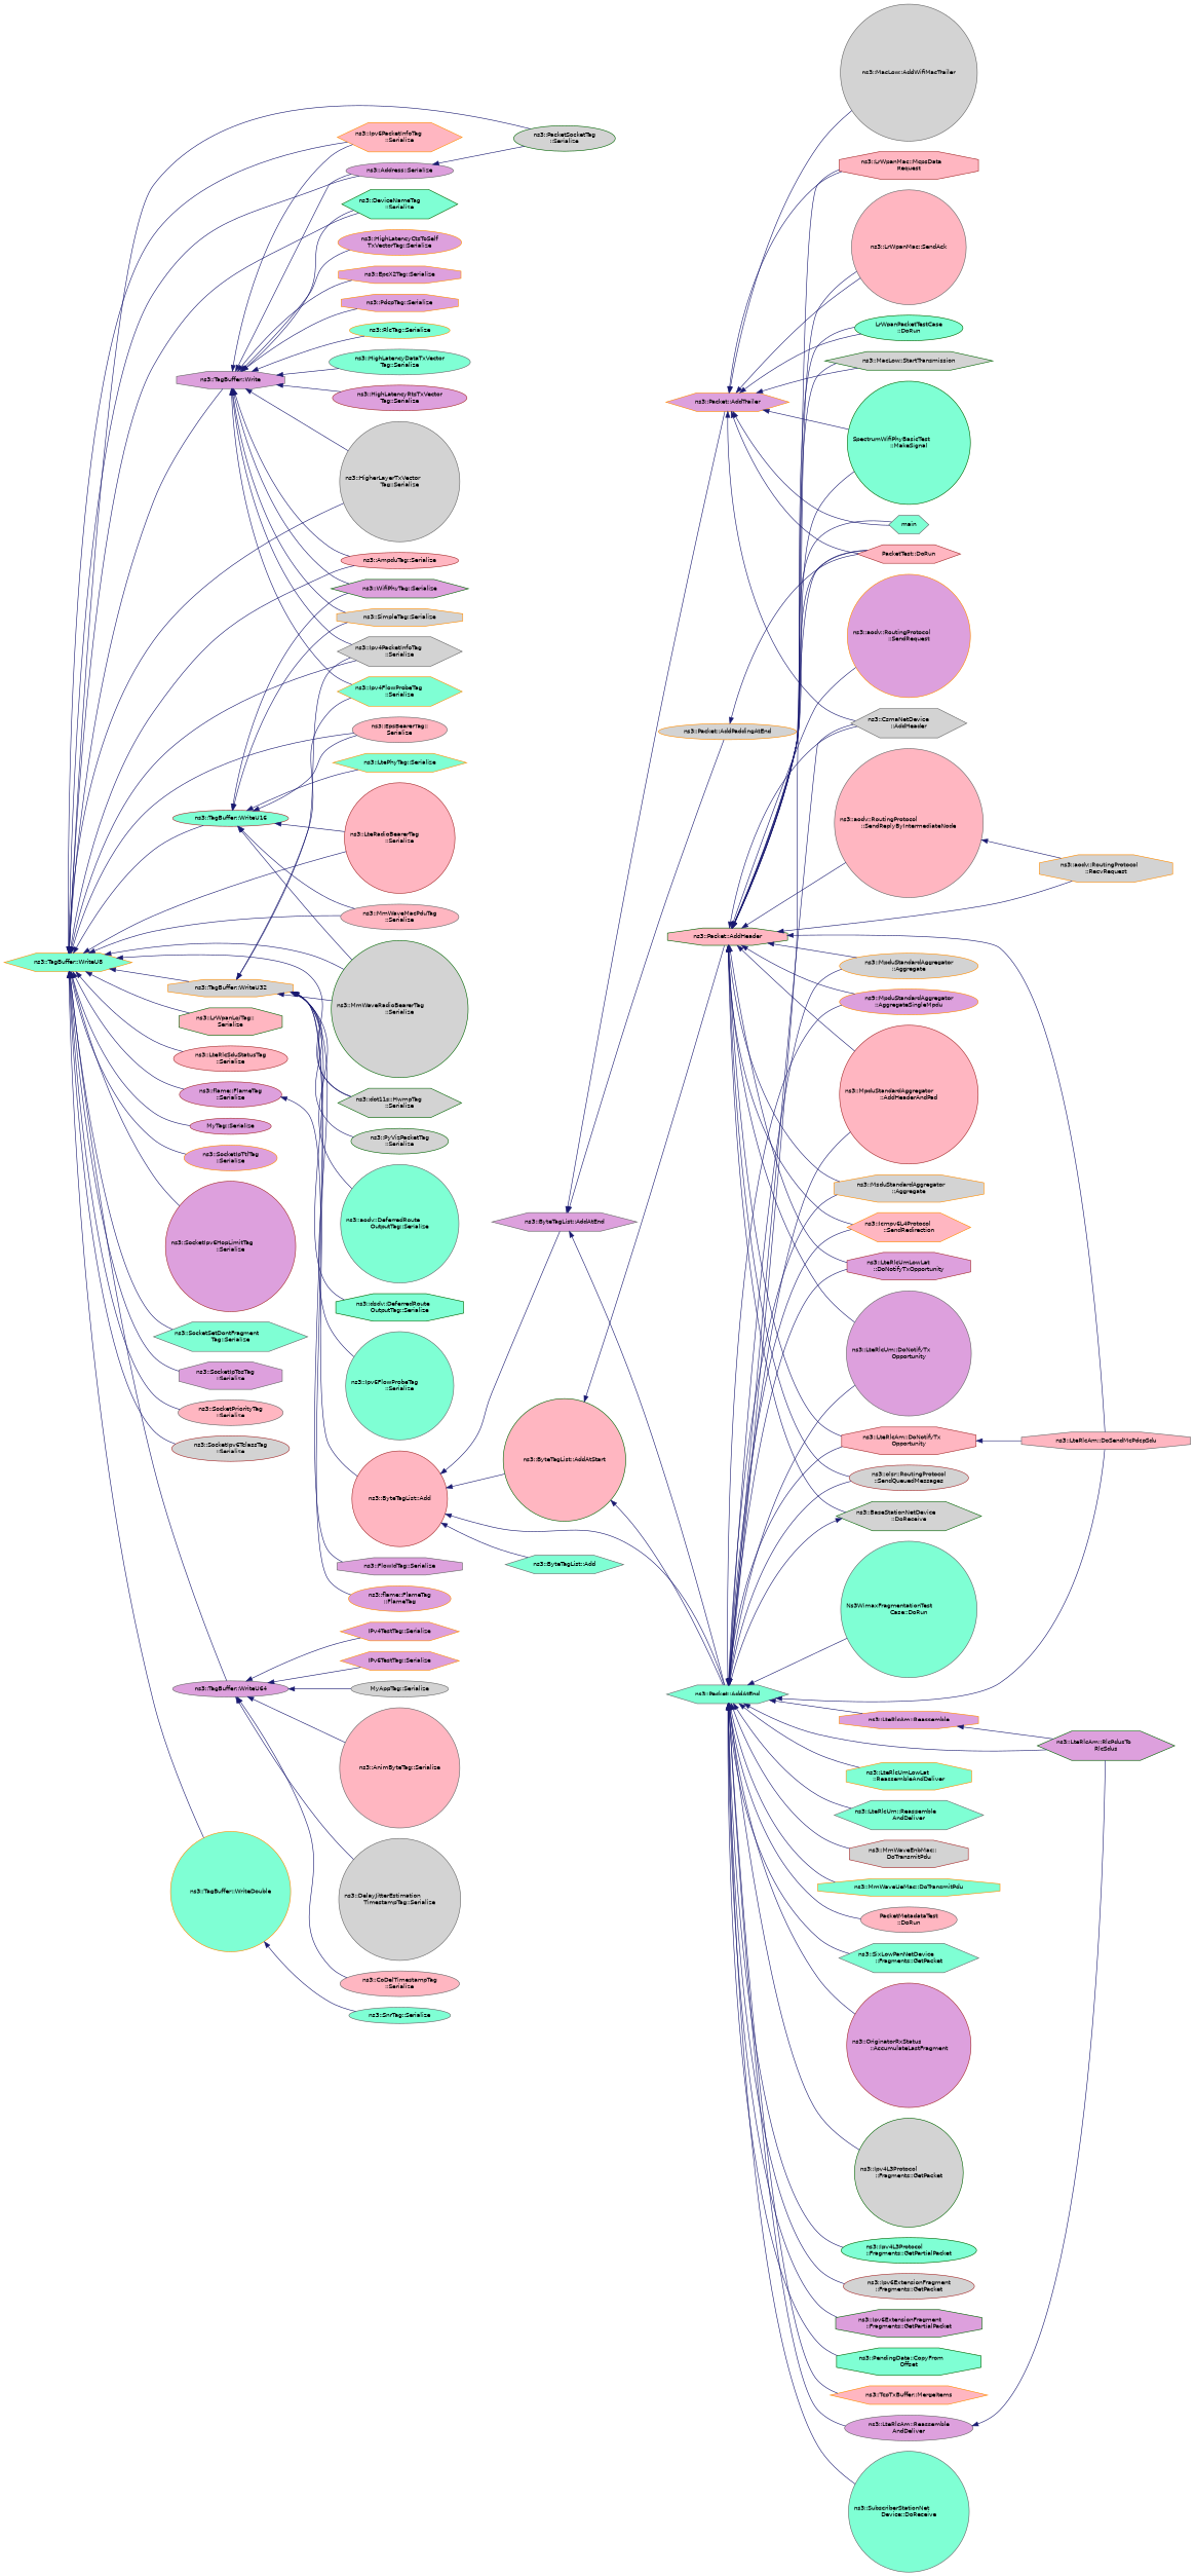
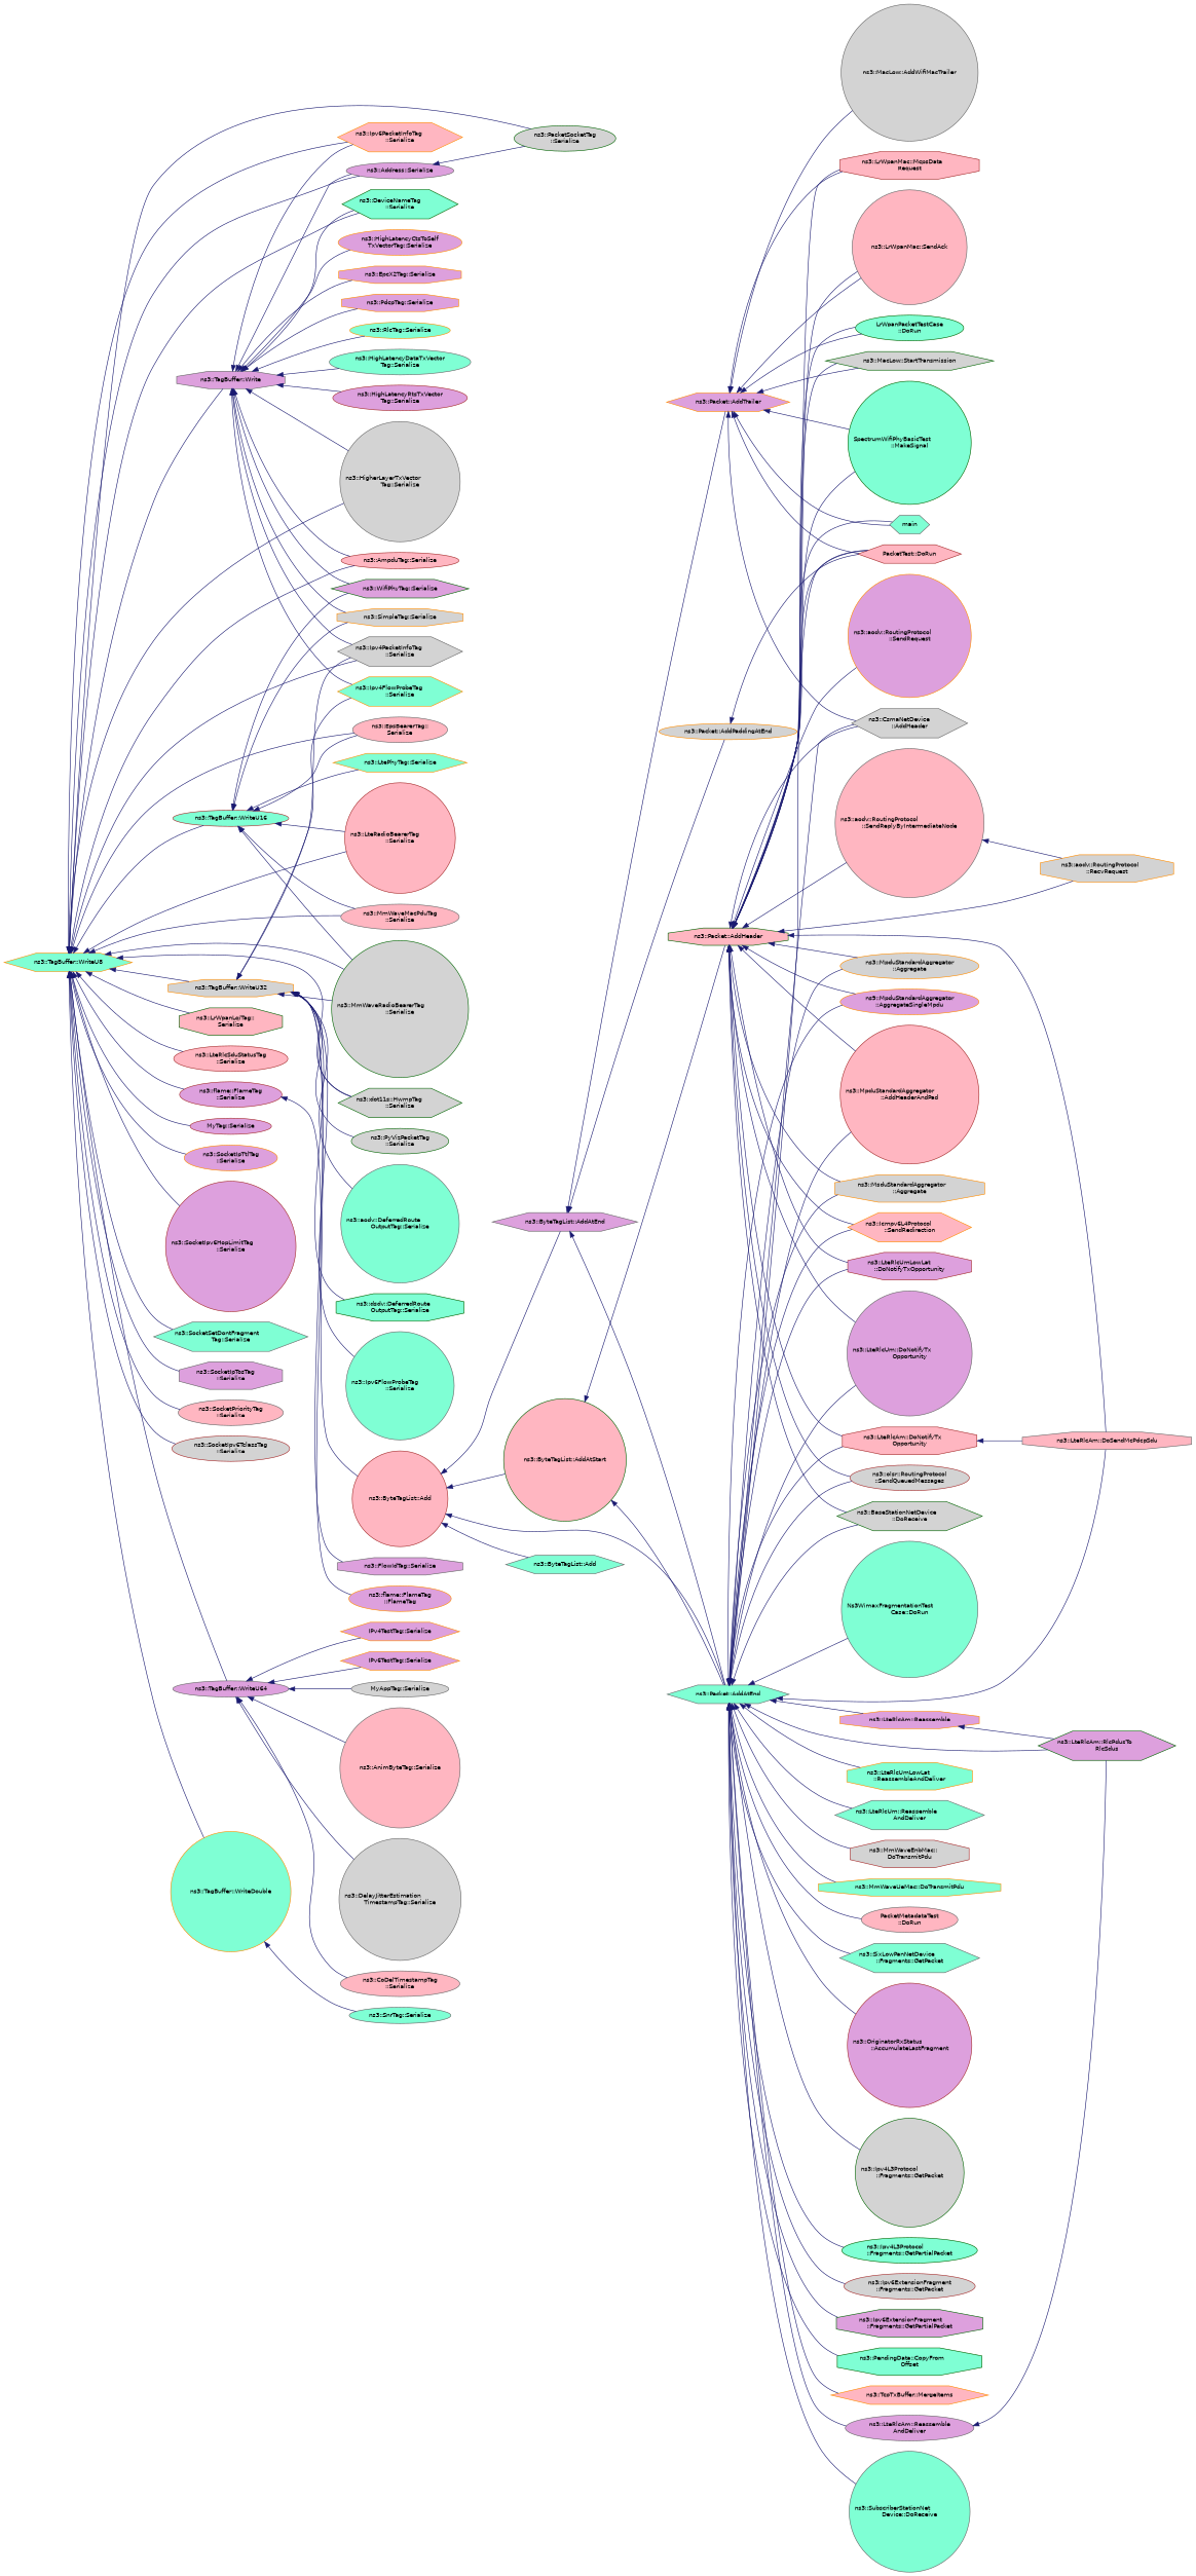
  digraph {
    rankdir=LR
    node [color=gray40 fillcolor=plum fontname=Helvetica fontsize=10 shape=ellipse style=filled]
    edge [color=midnightblue dir=back fontname=Helvetica fontsize=10 labelfontname=Helvetica labelfontsize=10 style=solid]
    n1 [color=darkorange fillcolor=aquamarine fontcolor=black height=0.2 label="ns3::TagBuffer::WriteU8" shape=hexagon width=0.4]
    n2 [fillcolor=lightgrey height=0.2 label="ns3::Ipv4PacketInfoTag\l::Serialize" shape=hexagon width=0.4]
    n3 [color=darkorange fillcolor=lightpink height=0.2 label="ns3::Ipv6PacketInfoTag\l::Serialize" shape=hexagon width=0.4]
    n4 [color=darkgreen fillcolor=lightpink height=0.2 label="ns3::LrWpanLqiTag::\lSerialize" shape=octagon width=0.4]
    n5 [fillcolor=lightpink height=0.2 label="ns3::EpsBearerTag::\lSerialize" width=0.4]
    n6 [color=brown fillcolor=lightpink height=0.2 label="ns3::LteRadioBearerTag\l::Serialize" shape=circle width=0.4]
    n7 [color=brown fillcolor=lightpink height=0.2 label="ns3::LteRlcSduStatusTag\l::Serialize" width=0.4]
    n8 [color=darkgreen fillcolor=lightgrey height=0.2 label="ns3::dot11s::HwmpTag\l::Serialize" shape=hexagon width=0.4]
    n9 [color=brown height=0.2 label="ns3::flame::FlameTag\l::Serialize" width=0.4]
    n10 [fillcolor=lightpink height=0.2 label="ns3::MmWaveMacPduTag\l::Serialize" width=0.4]
    n11 [color=darkgreen fillcolor=lightgrey height=0.2 label="ns3::MmWaveRadioBearerTag\l::Serialize" shape=circle width=0.4]
    n12 [color=brown height=0.2 label="MyTag::Serialize" width=0.4]
    n13 [height=0.2 label="ns3::Address::Serialize" width=0.4]
    n14 [color=darkgreen fillcolor=lightgrey height=0.2 label="ns3::PacketSocketTag\l::Serialize" width=0.4]
    n15 [color=darkorange height=0.2 label="ns3::SocketIpTtlTag\l::Serialize" width=0.4]
    n16 [color=brown height=0.2 label="ns3::SocketIpv6HopLimitTag\l::Serialize" shape=circle width=0.4]
    n17 [fillcolor=aquamarine height=0.2 label="ns3::SocketSetDontFragment\lTag::Serialize" shape=hexagon width=0.4]
    n18 [height=0.2 label="ns3::SocketIpTosTag\l::Serialize" shape=octagon width=0.4]
    n19 [fillcolor=lightpink height=0.2 label="ns3::SocketPriorityTag\l::Serialize" width=0.4]
    n20 [color=brown fillcolor=lightgrey height=0.2 label="ns3::SocketIpv6TclassTag\l::Serialize" width=0.4]
    n21 [height=0.2 label="ns3::TagBuffer::WriteU64" width=0.4]
    n22 [color=darkorange fillcolor=aquamarine height=0.2 label="ns3::TagBuffer::WriteDouble" shape=circle width=0.4]
    n23 [height=0.2 label="ns3::TagBuffer::Write" shape=octagon width=0.4]
    n24 [color=darkgreen fillcolor=aquamarine height=0.2 label="ns3::DeviceNameTag\l::Serialize" shape=hexagon width=0.4]
    n25 [fillcolor=lightgrey height=0.2 label="ns3::HigherLayerTxVector\lTag::Serialize" shape=circle width=0.4]
    n26 [color=brown fillcolor=lightpink height=0.2 label="ns3::AmpduTag::Serialize" width=0.4]
    n27 [color=brown fillcolor=aquamarine height=0.2 label="ns3::TagBuffer::WriteU16" width=0.4]
    n28 [color=darkorange fillcolor=lightgrey height=0.2 label="ns3::TagBuffer::WriteU32" shape=octagon width=0.4]
    n29 [color=darkorange height=0.2 label="ns3::flame::FlameTag\l::FlameTag" width=0.4]
    n30 [color=darkorange height=0.2 label="IPv4TestTag::Serialize" shape=hexagon width=0.4]
    n31 [color=darkorange height=0.2 label="IPv6TestTag::Serialize" shape=hexagon width=0.4]
    n32 [fillcolor=lightgrey height=0.2 label="MyAppTag::Serialize" width=0.4]
    n33 [fillcolor=lightpink height=0.2 label="ns3::AnimByteTag::Serialize" shape=circle width=0.4]
    n34 [fillcolor=lightgrey height=0.2 label="ns3::DelayJitterEstimation\lTimestampTag::Serialize" shape=circle width=0.4]
    n35 [fillcolor=lightpink height=0.2 label="ns3::CoDelTimestampTag\l::Serialize" width=0.4]
    n36 [fillcolor=aquamarine height=0.2 label="ns3::SnrTag::Serialize" width=0.4]
    n37 [color=darkorange fillcolor=aquamarine height=0.2 label="ns3::Ipv4FlowProbeTag\l::Serialize" shape=hexagon width=0.4]
    n38 [color=darkorange height=0.2 label="ns3::EpcX2Tag::Serialize" shape=octagon width=0.4]
    n39 [color=darkorange height=0.2 label="ns3::PdcpTag::Serialize" shape=octagon width=0.4]
    n40 [color=darkorange fillcolor=aquamarine height=0.2 label="ns3::RlcTag::Serialize" width=0.4]
    n41 [color=darkorange fillcolor=lightgrey height=0.2 label="ns3::SimpleTag::Serialize" shape=octagon width=0.4]
    n42 [color=darkgreen height=0.2 label="ns3::WifiPhyTag::Serialize" shape=hexagon width=0.4]
    n43 [fillcolor=aquamarine height=0.2 label="ns3::HighLatencyDataTxVector\lTag::Serialize" width=0.4]
    n44 [color=brown height=0.2 label="ns3::HighLatencyRtsTxVector\lTag::Serialize" width=0.4]
    n45 [color=darkorange height=0.2 label="ns3::HighLatencyCtsToSelf\lTxVectorTag::Serialize" width=0.4]
    n46 [color=darkorange fillcolor=aquamarine height=0.2 label="ns3::LtePhyTag::Serialize" shape=hexagon width=0.4]
    n47 [fillcolor=aquamarine height=0.2 label="ns3::aodv::DeferredRoute\lOutputTag::Serialize" shape=circle width=0.4]
    n48 [color=darkgreen fillcolor=aquamarine height=0.2 label="ns3::dsdv::DeferredRoute\lOutputTag::Serialize" shape=octagon width=0.4]
    n49 [fillcolor=aquamarine height=0.2 label="ns3::Ipv6FlowProbeTag\l::Serialize" shape=circle width=0.4]
    n50 [color=brown fillcolor=lightpink height=0.2 label="ns3::ByteTagList::Add" shape=circle width=0.4]
    n51 [height=0.2 label="ns3::FlowIdTag::Serialize" shape=octagon width=0.4]
    n52 [color=darkgreen fillcolor=lightgrey height=0.2 label="ns3::PyVizPacketTag\l::Serialize" width=0.4]
    n53 [fillcolor=aquamarine height=0.2 label="ns3::ByteTagList::Add" shape=hexagon width=0.4]
    n54 [height=0.2 label="ns3::ByteTagList::AddAtEnd" shape=hexagon width=0.4]
    n55 [fillcolor=aquamarine height=0.2 label="ns3::Packet::AddAtEnd" shape=hexagon width=0.4]
    n56 [color=darkgreen fillcolor=lightpink height=0.2 label="ns3::ByteTagList::AddAtStart" shape=circle width=0.4]
    n57 [color=darkorange height=0.2 label="ns3::Packet::AddTrailer" shape=hexagon width=0.4]
    n58 [color=darkorange fillcolor=lightgrey height=0.2 label="ns3::Packet::AddPaddingAtEnd" width=0.4]
    n59 [fillcolor=lightgrey height=0.2 label="ns3::CsmaNetDevice\l::AddHeader" shape=hexagon width=0.4]
    n60 [color=brown fillcolor=lightpink height=0.2 label="PacketTest::DoRun" shape=hexagon width=0.4]
    n61 [color=darkorange fillcolor=lightpink height=0.2 label="ns3::Icmpv6L4Protocol\l::SendRedirection" shape=hexagon width=0.4]
    n62 [color=darkgreen fillcolor=lightgrey height=0.2 label="ns3::Ipv4L3Protocol\l::Fragments::GetPacket" shape=circle width=0.4]
    n63 [color=darkgreen fillcolor=aquamarine height=0.2 label="ns3::Ipv4L3Protocol\l::Fragments::GetPartialPacket" width=0.4]
    n64 [color=brown fillcolor=lightgrey height=0.2 label="ns3::Ipv6ExtensionFragment\l::Fragments::GetPacket" width=0.4]
    n65 [color=darkgreen height=0.2 label="ns3::Ipv6ExtensionFragment\l::Fragments::GetPartialPacket" shape=octagon width=0.4]
    n66 [color=darkgreen fillcolor=aquamarine height=0.2 label="ns3::PendingData::CopyFrom\lOffset" shape=octagon width=0.4]
    n67 [color=darkorange fillcolor=lightpink height=0.2 label="ns3::TcpTxBuffer::MergeItems" shape=hexagon width=0.4]
    n68 [color=brown fillcolor=lightpink height=0.2 label="ns3::LteRlcAm::DoNotifyTx\lOpportunity" shape=octagon width=0.4]
    n69 [fillcolor=lightpink height=0.2 label="ns3::LteRlcAm::DoSendMcPdcpSdu" shape=octagon width=0.4]
    n70 [height=0.2 label="ns3::LteRlcAm::Reassemble\lAndDeliver" width=0.4]
    n71 [color=darkgreen height=0.2 label="ns3::LteRlcAm::RlcPdusTo\lRlcSdus" shape=hexagon width=0.4]
    n72 [color=darkorange height=0.2 label="ns3::LteRlcAm::Reassemble" shape=octagon width=0.4]
    n73 [color=brown height=0.2 label="ns3::LteRlcUmLowLat\l::DoNotifyTxOpportunity" shape=octagon width=0.4]
    n74 [color=darkorange fillcolor=aquamarine height=0.2 label="ns3::LteRlcUmLowLat\l::ReassembleAndDeliver" shape=octagon width=0.4]
    n75 [height=0.2 label="ns3::LteRlcUm::DoNotifyTx\lOpportunity" shape=circle width=0.4]
    n76 [fillcolor=aquamarine height=0.2 label="ns3::LteRlcUm::Reassemble\lAndDeliver" shape=hexagon width=0.4]
    n77 [color=brown fillcolor=lightgrey height=0.2 label="ns3::MmWaveEnbMac::\lDoTransmitPdu" shape=octagon width=0.4]
    n78 [color=darkorange fillcolor=aquamarine height=0.2 label="ns3::MmWaveUeMac::DoTransmitPdu" shape=octagon width=0.4]
    n79 [fillcolor=lightpink height=0.2 label="PacketMetadataTest\l::DoRun" width=0.4]
    n80 [color=brown fillcolor=lightgrey height=0.2 label="ns3::olsr::RoutingProtocol\l::SendQueuedMessages" width=0.4]
    n81 [fillcolor=aquamarine height=0.2 label="ns3::SixLowPanNetDevice\l::Fragments::GetPacket" shape=hexagon width=0.4]
    n82 [color=brown height=0.2 label="ns3::OriginatorRxStatus\l::AccumulateLastFragment" shape=circle width=0.4]
    n83 [color=darkorange fillcolor=lightgrey height=0.2 label="ns3::MpduStandardAggregator\l::Aggregate" width=0.4]
    n84 [color=darkorange height=0.2 label="ns9::MpduStandardAggregator\l::AggregateSingleMpdu" width=0.4]
    n85 [color=brown fillcolor=lightpink height=0.2 label="ns3::MpduStandardAggregator\l::AddHeaderAndPad" shape=circle width=0.4]
    n86 [color=darkorange fillcolor=lightgrey height=0.2 label="ns3::MsduStandardAggregator\l::Aggregate" shape=octagon width=0.4]
    n87 [color=darkgreen fillcolor=lightgrey height=0.2 label="ns3::BaseStationNetDevice\l::DoReceive" shape=hexagon width=0.4]
    n88 [fillcolor=aquamarine height=0.2 label="ns3::SubscriberStationNet\lDevice::DoReceive" shape=circle width=0.4]
    n89 [fillcolor=aquamarine height=0.2 label="Ns3WimaxFragmentationTest\lCase::DoRun" shape=circle width=0.4]
    n90 [color=darkgreen fillcolor=lightpink height=0.2 label="ns3::Packet::AddHeader" shape=octagon width=0.4]
    n91 [fillcolor=aquamarine height=0.2 label=main shape=hexagon width=0.4]
    n92 [color=brown fillcolor=lightpink height=0.2 label="ns3::LrWpanMac::McpsData\lRequest" shape=octagon width=0.4]
    n93 [fillcolor=lightpink height=0.2 label="ns3::LrWpanMac::SendAck" shape=circle width=0.4]
    n94 [color=darkgreen fillcolor=aquamarine height=0.2 label="LrWpanPacketTestCase\l::DoRun" width=0.4]
    n95 [color=darkgreen fillcolor=lightgrey height=0.2 label="ns3::MacLow::StartTransmission" shape=hexagon width=0.4]
    n96 [fillcolor=lightgrey height=0.2 label="ns3::MacLow::AddWifiMacTrailer" shape=circle width=0.4]
    n97 [color=darkgreen fillcolor=aquamarine height=0.2 label="SpectrumWifiPhyBasicTest\l::MakeSignal" shape=circle width=0.4]
    n98 [color=darkorange height=0.2 label="ns3::aodv::RoutingProtocol\l::SendRequest" shape=circle width=0.4]
    n99 [color=darkorange fillcolor=lightgrey height=0.2 label="ns3::aodv::RoutingProtocol\l::RecvRequest" shape=octagon width=0.4]
    n100 [fillcolor=lightpink height=0.2 label="ns3::aodv::RoutingProtocol\l::SendReplyByIntermediateNode" shape=circle width=0.4]
    n1 -> n2
    n1 -> n3
    n1 -> n4
    n1 -> n5
    n1 -> n6
    n1 -> n7
    n1 -> n8
    n1 -> n9
    n1 -> n10
    n1 -> n11
    n1 -> n12
    n1 -> n13
    n1 -> n14
    n1 -> n15
    n1 -> n16
    n1 -> n17
    n1 -> n18
    n1 -> n19
    n1 -> n20
    n1 -> n21
    n1 -> n22
    n1 -> n23
    n1 -> n24
    n1 -> n25
    n1 -> n26
    n1 -> n27
    n1 -> n28
    n9 -> n29
    n13 -> n14
    n21 -> n30
    n21 -> n31
    n21 -> n32
    n21 -> n33
    n21 -> n34
    n21 -> n35
    n22 -> n36
    n23 -> n2
    n23 -> n3
    n23 -> n13
    n23 -> n24
    n23 -> n25
    n23 -> n26
    n23 -> n37
    n23 -> n38
    n23 -> n39
    n23 -> n40
    n23 -> n41
    n23 -> n42
    n23 -> n43
    n23 -> n44
    n23 -> n45
    n27 -> n5
    n27 -> n6
    n27 -> n10
    n27 -> n11
    n27 -> n41
    n27 -> n42
    n27 -> n46
    n28 -> n2
    n28 -> n8
    n28 -> n11
    n28 -> n37
    n28 -> n47
    n28 -> n48
    n28 -> n49
    n28 -> n50
    n28 -> n51
    n28 -> n52
    n50 -> n53
    n50 -> n54
    n50 -> n55
    n50 -> n56
    n54 -> n55
    n54 -> n57
    n54 -> n58
    n55 -> n59
    n55 -> n60
    n55 -> n61
    n55 -> n62
    n55 -> n63
    n55 -> n64
    n55 -> n65
    n55 -> n66
    n55 -> n67
    n55 -> n68
    n55 -> n69
    n55 -> n70
    n55 -> n71
    n55 -> n72
    n55 -> n73
    n55 -> n74
    n55 -> n75
    n55 -> n76
    n55 -> n77
    n55 -> n78
    n55 -> n79
    n55 -> n80
    n55 -> n81
    n55 -> n82
    n55 -> n83
    n55 -> n84
    n55 -> n85
    n55 -> n86
-   n87 -> n55
+   n55 -> n87
    n55 -> n88
    n55 -> n89
    n56 -> n55
    n56 -> n90
    n57 -> n59
    n57 -> n60
    n57 -> n91
    n57 -> n92
    n57 -> n93
    n57 -> n94
    n57 -> n95
    n57 -> n96
    n57 -> n97
    n58 -> n60
    n68 -> n69
    n70 -> n71
    n72 -> n71
    n90 -> n59
    n90 -> n60
    n90 -> n61
    n90 -> n68
    n90 -> n69
    n90 -> n73
    n90 -> n75
    n90 -> n80
    n90 -> n83
    n90 -> n84
    n90 -> n85
    n90 -> n86
    n90 -> n87
    n90 -> n91
    n90 -> n92
    n90 -> n93
    n90 -> n94
    n90 -> n95
    n90 -> n97
    n90 -> n98
    n90 -> n99
    n90 -> n100
    n100 -> n99
  }
